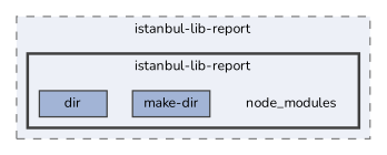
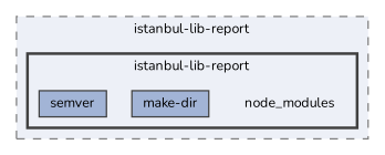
  digraph {
    compound=true
    fontname=Nunito
    node [fontname=Nunito fontsize=10 shape=box color=grey25 fillcolor="#a2b4d6" style=filled]
    n1 [height=0.2 label=node_modules shape=plaintext width=0.4 color="" fillcolor="" style=""]
    n2 [height=0.2 label="make-dir" width=0.4]
-   n3 [height=0.2 label=dir width=0.4]
+   n3 [height=0.2 label=semver width=0.4]
    subgraph cluster_1 {
      bgcolor="#edf0f7"
      fontsize=10
      label="istanbul-lib-report"
      pencolor=grey50
      style="filled,dashed"
      subgraph cluster_2 {
        bgcolor="#edf0f7"
        fontsize=10
        pencolor=grey25
        style="filled,bold"
        n1
        n2
        n3
      }
    }
  }
